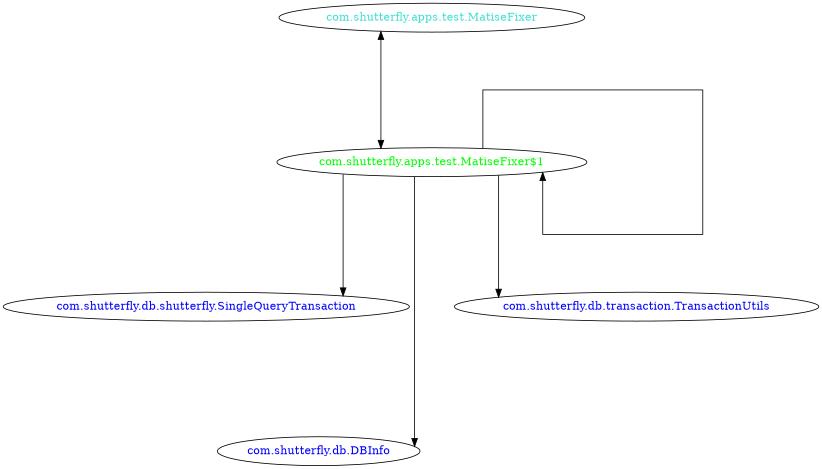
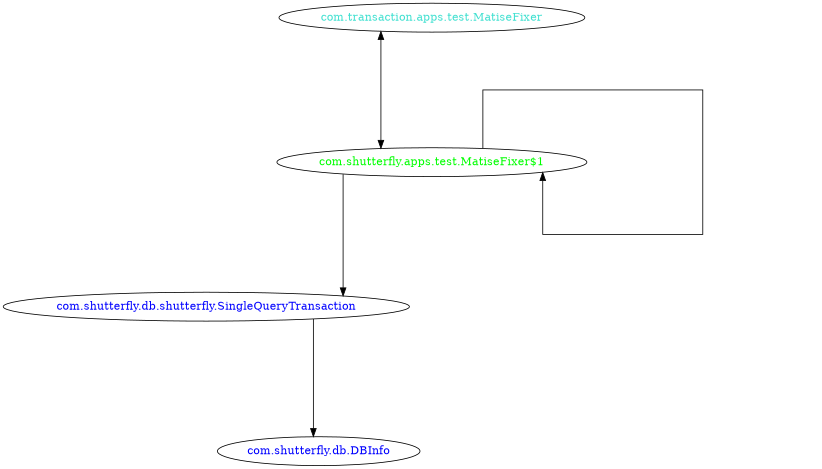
  digraph {
    concentrate=true
    rankdir=TB
    ranksep=2.0
    splines=ortho
    node [fontcolor=blue]
    "com.shutterfly.apps.test.MatiseFixer$1" [fontcolor=green]
    n2 [label="com.shutterfly.db.shutterfly.SingleQueryTransaction"]
    "com.shutterfly.db.DBInfo"
-   "com.shutterfly.db.transaction.TransactionUtils"
-   "com.shutterfly.apps.test.MatiseFixer" [fontcolor=turquoise]
+   "com.shutterfly.apps.test.MatiseFixer" [fontcolor=turquoise label="com.transaction.apps.test.MatiseFixer"]
    "com.shutterfly.apps.test.MatiseFixer$1" -> "com.shutterfly.apps.test.MatiseFixer$1"
    "com.shutterfly.apps.test.MatiseFixer$1" -> n2
-   "com.shutterfly.apps.test.MatiseFixer$1" -> "com.shutterfly.db.DBInfo"
-   "com.shutterfly.apps.test.MatiseFixer$1" -> "com.shutterfly.db.transaction.TransactionUtils"
+   n2 -> "com.shutterfly.db.DBInfo"
    "com.shutterfly.apps.test.MatiseFixer" -> "com.shutterfly.apps.test.MatiseFixer$1" [dir=both]
  }
